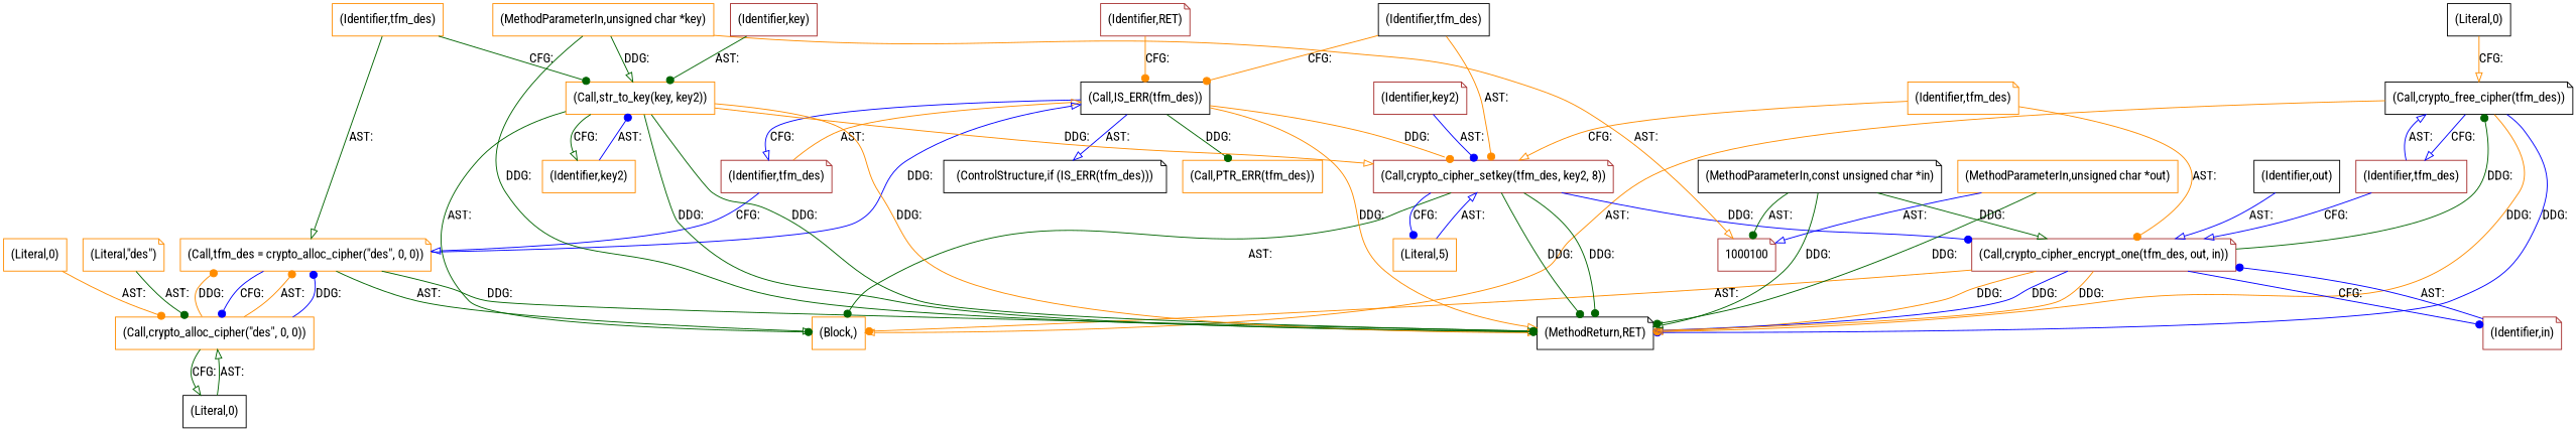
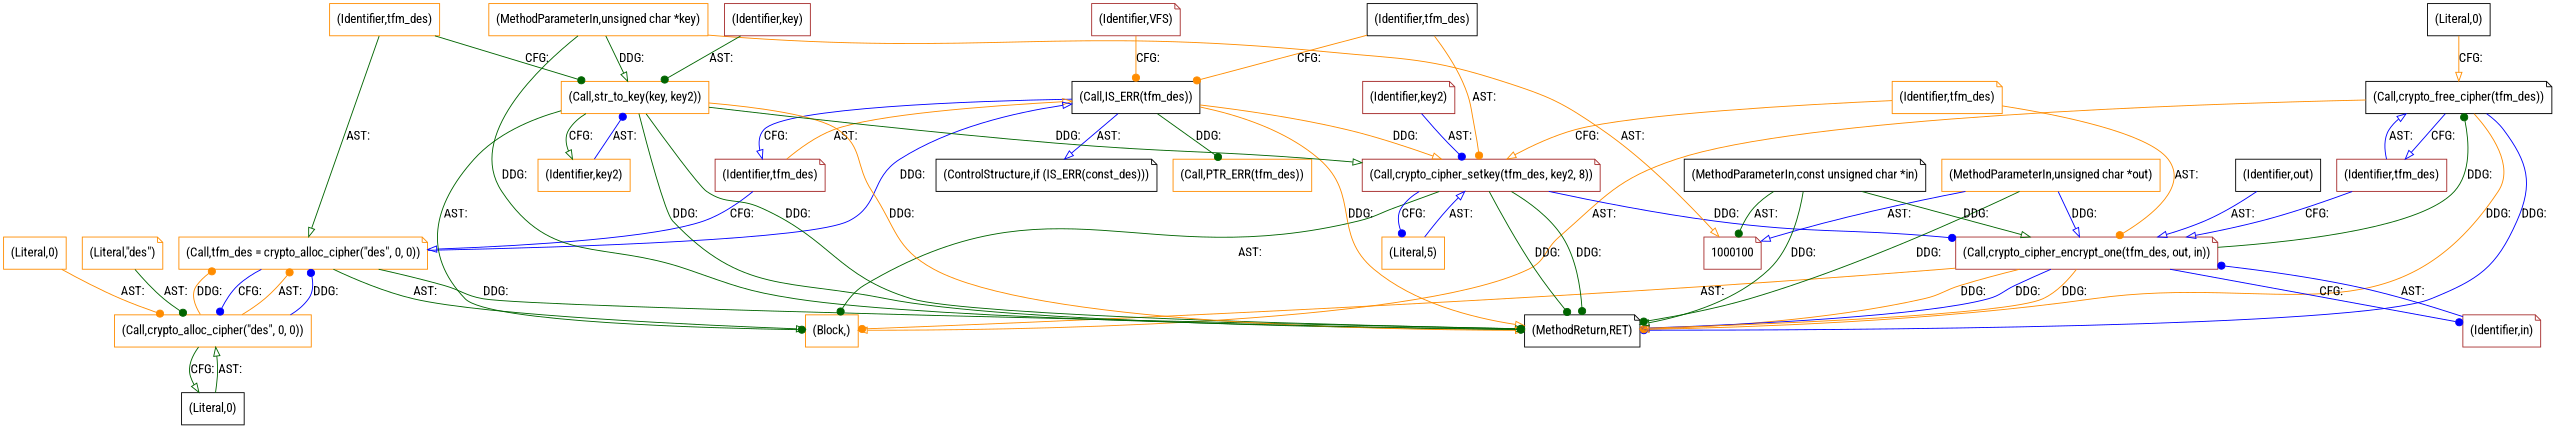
  digraph {
    fontname="Roboto Condensed"
    node [color=darkorange fontname="Roboto Condensed" shape=box]
    edge [arrowhead=onormal color=darkgreen fontname="Roboto Condensed"]
    n1 [color=black label="(Call,crypto_free_cipher(tfm_des))" shape=note]
    n2 [label="(Block,)"]
    n3 [color=black label="(MethodReturn,RET)" shape=note]
    n4 [color=brown label="(Identifier,tfm_des)"]
    n5 [color=brown label="(Call,crypto_cipher_encrypt_one(tfm_des, out, in))" shape=note]
    n6 [color=brown label="(Identifier,in)" shape=note]
    n7 [color=brown label="(Call,crypto_cipher_setkey(tfm_des, key2, 8))" shape=note]
    n8 [label="(Literal,5)"]
    n9 [color=black label="(Call,IS_ERR(tfm_des))"]
-   n10 [color=black label="(ControlStructure,if (IS_ERR(tfm_des)))" shape=note]
+   n10 [color=black label="(ControlStructure,if (IS_ERR(const_des)))" shape=note]
    n11 [label="(Call,PTR_ERR(tfm_des))"]
    n12 [color=brown label="(Identifier,tfm_des)" shape=note]
    n13 [label="(Call,tfm_des = crypto_alloc_cipher(\"des\", 0, 0))" shape=note]
    n14 [label="(Call,crypto_alloc_cipher(\"des\", 0, 0))"]
    n15 [color=black label="(Literal,0)"]
    n16 [label="(Call,str_to_key(key, key2))"]
    n17 [label="(Identifier,key2)"]
    n18 [label="(MethodParameterIn,unsigned char *key)"]
    1000100 [color=brown shape=note]
    n20 [label="(MethodParameterIn,unsigned char *out)"]
    n21 [color=black label="(MethodParameterIn,const unsigned char *in)" shape=note]
    n22 [color=brown label="(Identifier,key2)" shape=note]
    n23 [label="(Literal,\"des\")" shape=note]
    n24 [color=black label="(Identifier,tfm_des)"]
-   n25 [color=brown label="(Identifier,RET)" shape=note]
+   n25 [color=brown label="(Identifier,VFS)" shape=note]
    n26 [label="(Literal,0)"]
    n27 [color=black label="(Identifier,out)"]
    n28 [label="(Identifier,tfm_des)" shape=note]
    n29 [label="(Identifier,tfm_des)"]
    n30 [color=brown label="(Identifier,key)"]
    n31 [color=black label="(Literal,0)"]
    n1 -> n2 [color=darkorange label="AST: "]
    n1 -> n3 [color=darkorange label="DDG: "]
    n1 -> n3 [arrowhead=dot color=blue label="DDG: "]
    n1 -> n4 [color=blue label="CFG: "]
    n4 -> n1 [color=blue label="AST: "]
    n4 -> n5 [color=blue label="CFG: "]
    n5 -> n1 [arrowhead=dot label="DDG: "]
    n5 -> n2 [arrowhead=dot color=darkorange label="AST: "]
    n5 -> n3 [arrowhead=dot color=darkorange label="DDG: "]
    n5 -> n3 [color=blue label="DDG: "]
    n5 -> n3 [color=darkorange label="DDG: "]
    n5 -> n6 [arrowhead=dot color=blue label="CFG: "]
    n6 -> n5 [arrowhead=dot color=blue label="AST: "]
    n7 -> n2 [arrowhead=dot label="AST: "]
    n7 -> n3 [arrowhead=dot label="DDG: "]
    n7 -> n3 [arrowhead=dot label="DDG: "]
    n7 -> n5 [arrowhead=dot color=blue label="DDG: "]
    n7 -> n8 [arrowhead=dot color=blue label="CFG: "]
    n8 -> n7 [color=blue label="AST: "]
    n9 -> n3 [color=darkorange label="DDG: "]
-   n9 -> n7 [arrowhead=dot color=darkorange label="DDG: "]
+   n9 -> n7 [color=darkorange label="DDG: "]
    n9 -> n10 [color=blue label="AST: "]
    n9 -> n11 [arrowhead=dot label="DDG: "]
    n9 -> n12 [color=blue label="CFG: "]
    n12 -> n9 [color=darkorange label="AST: "]
    n12 -> n13 [color=blue label="CFG: "]
    n13 -> n2 [label="AST: "]
    n13 -> n3 [arrowhead=dot label="DDG: "]
    n13 -> n9 [color=blue label="DDG: "]
    n13 -> n14 [arrowhead=dot color=blue label="CFG: "]
    n14 -> n13 [arrowhead=dot color=darkorange label="AST: "]
    n14 -> n13 [arrowhead=dot color=blue label="DDG: "]
    n14 -> n13 [arrowhead=dot color=darkorange label="DDG: "]
    n14 -> n15 [label="CFG: "]
    n15 -> n14 [label="AST: "]
    n16 -> n2 [arrowhead=dot label="AST: "]
    n16 -> n3 [arrowhead=dot label="DDG: "]
    n16 -> n3 [label="DDG: "]
    n16 -> n3 [color=darkorange label="DDG: "]
-   n16 -> n7 [color=darkorange label="DDG: "]
+   n16 -> n7 [label="DDG: "]
    n16 -> n17 [label="CFG: "]
    n17 -> n16 [arrowhead=dot color=blue label="AST: "]
    n18 -> n3 [arrowhead=dot label="DDG: "]
    n18 -> n16 [label="DDG: "]
    n18 -> 1000100 [color=darkorange label="AST: "]
    n20 -> n3 [arrowhead=dot label="DDG: "]
+   n20 -> n5 [color=blue label="DDG: "]
    n20 -> 1000100 [color=blue label="AST: "]
    n21 -> n3 [label="DDG: "]
    n21 -> n5 [label="DDG: "]
    n21 -> 1000100 [arrowhead=dot label="AST: "]
    n22 -> n7 [arrowhead=dot color=blue label="AST: "]
    n23 -> n14 [arrowhead=dot label="AST: "]
    n24 -> n7 [arrowhead=dot color=darkorange label="AST: "]
    n24 -> n9 [arrowhead=dot color=darkorange label="CFG: "]
    n25 -> n9 [arrowhead=dot color=darkorange label="CFG: "]
    n26 -> n14 [arrowhead=dot color=darkorange label="AST: "]
    n27 -> n5 [color=blue label="AST: "]
    n28 -> n5 [arrowhead=dot color=darkorange label="AST: "]
    n28 -> n7 [color=darkorange label="CFG: "]
    n29 -> n13 [label="AST: "]
    n29 -> n16 [arrowhead=dot label="CFG: "]
    n30 -> n16 [arrowhead=dot label="AST: "]
    n31 -> n1 [color=darkorange label="CFG: "]
  }
